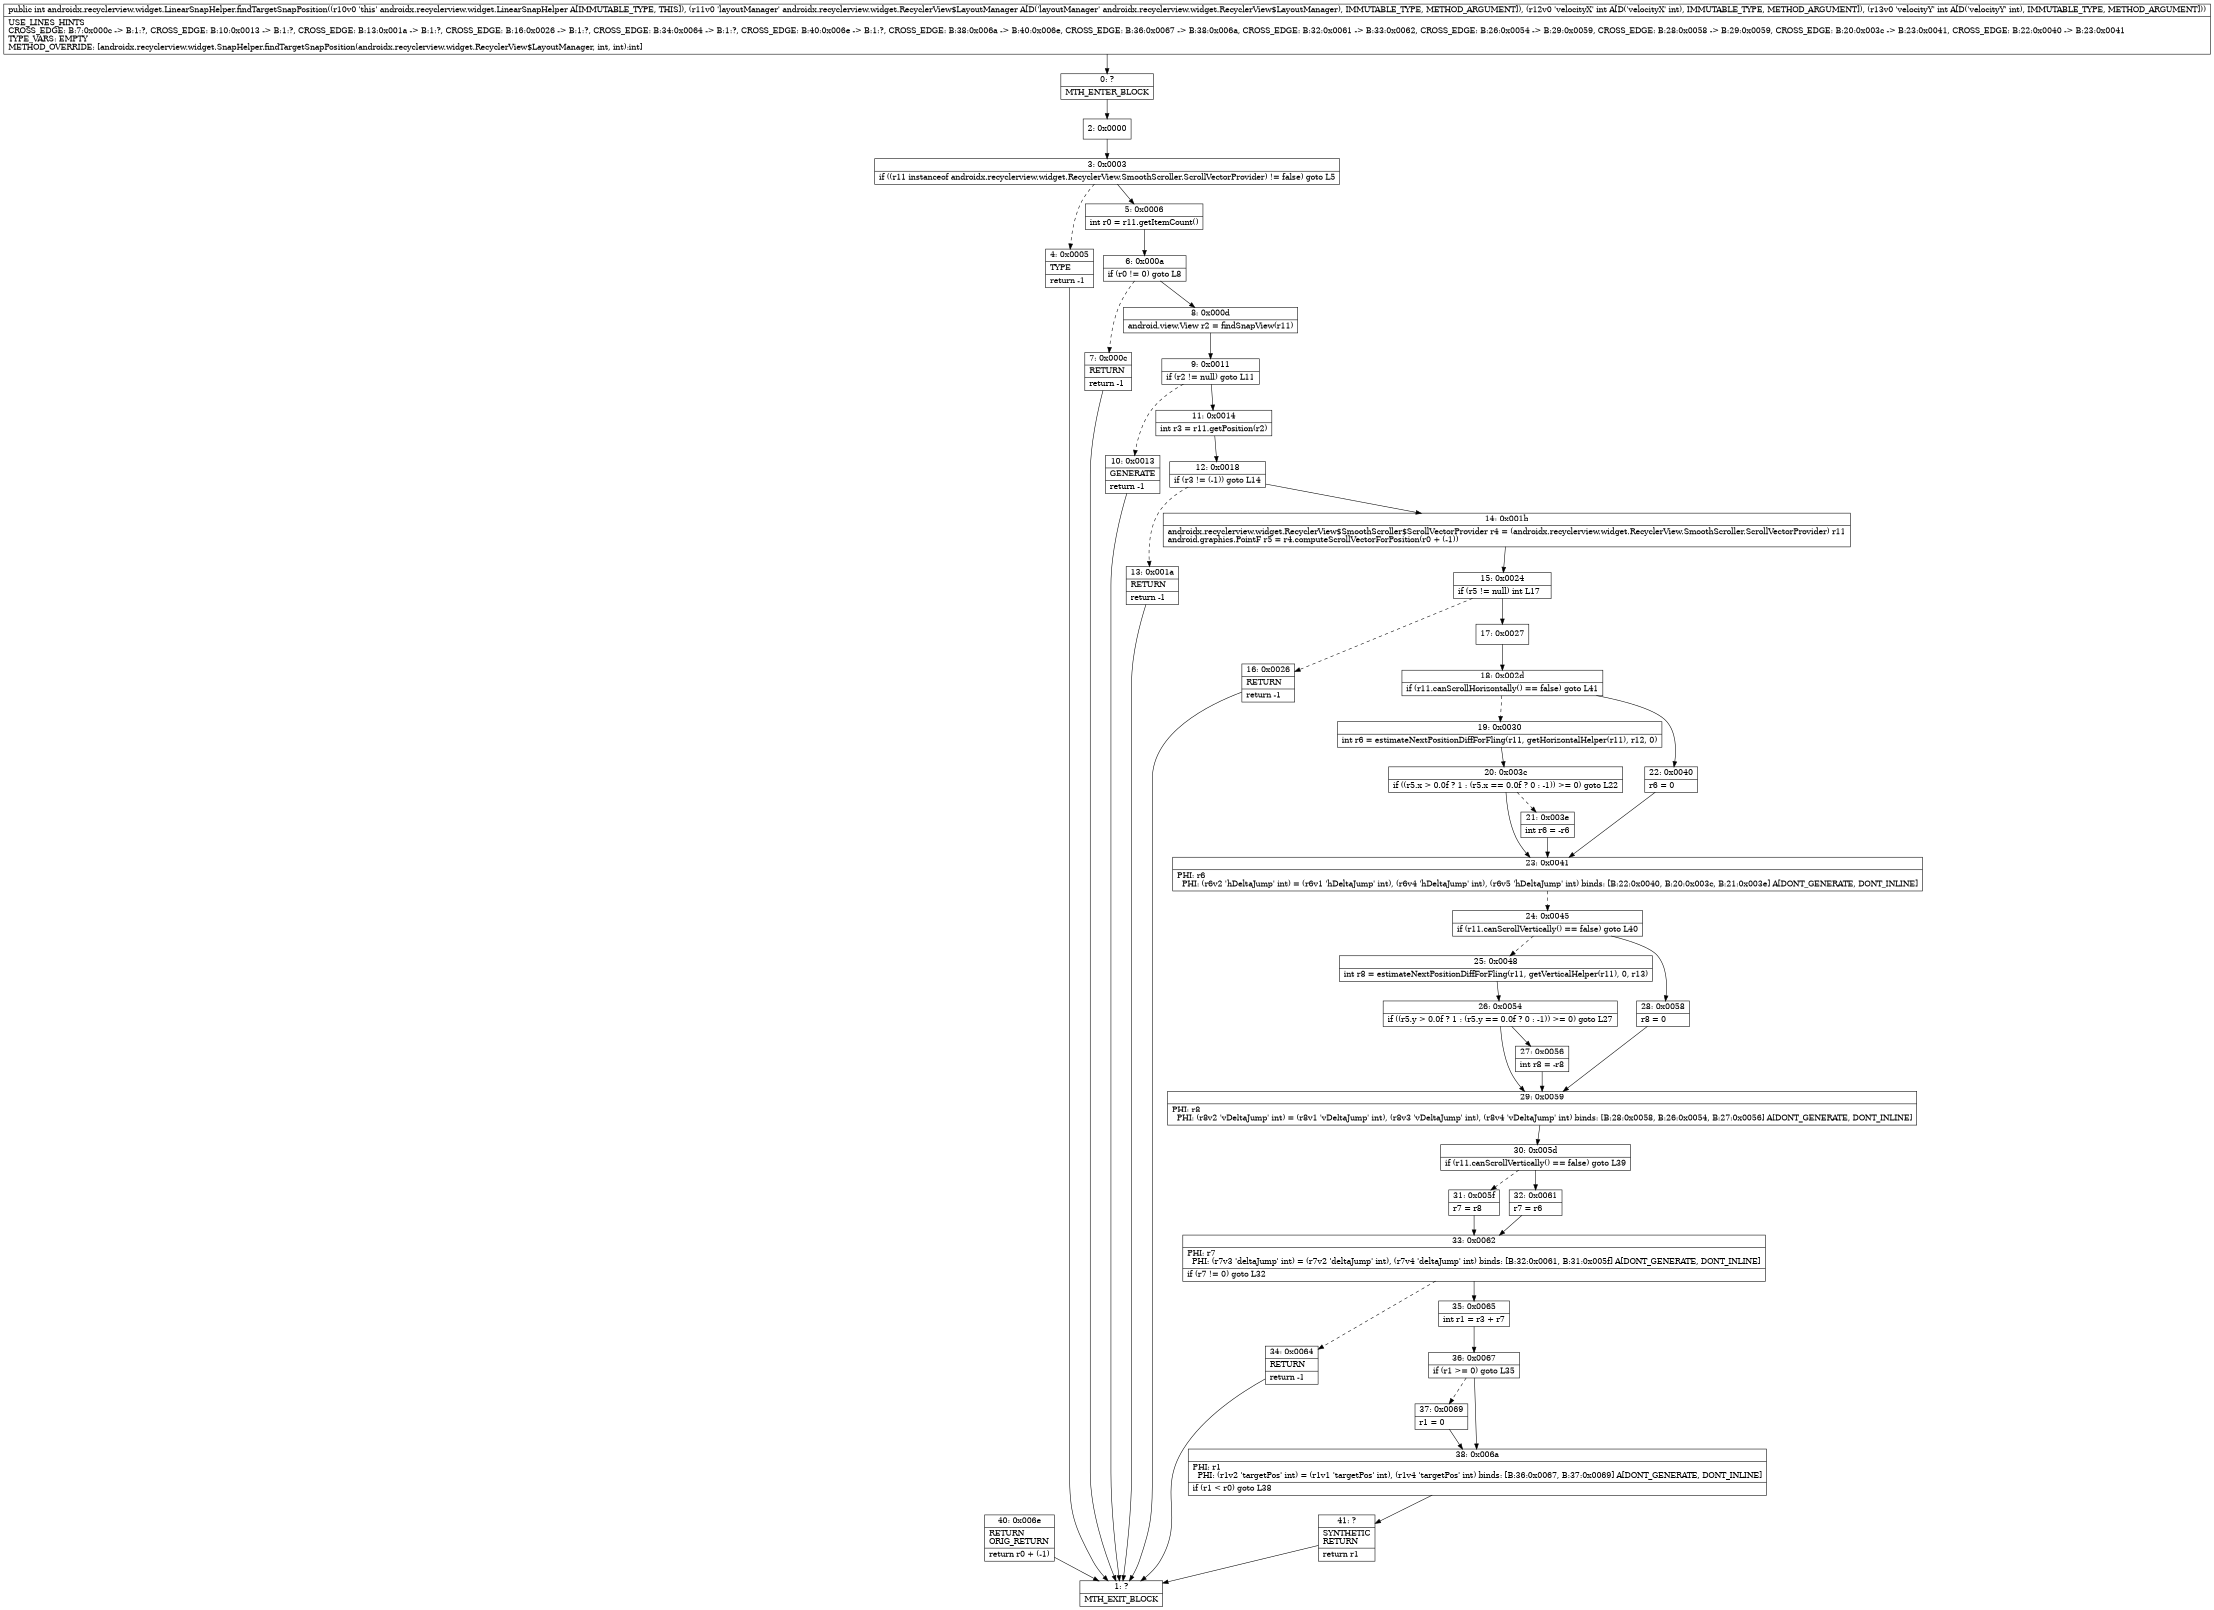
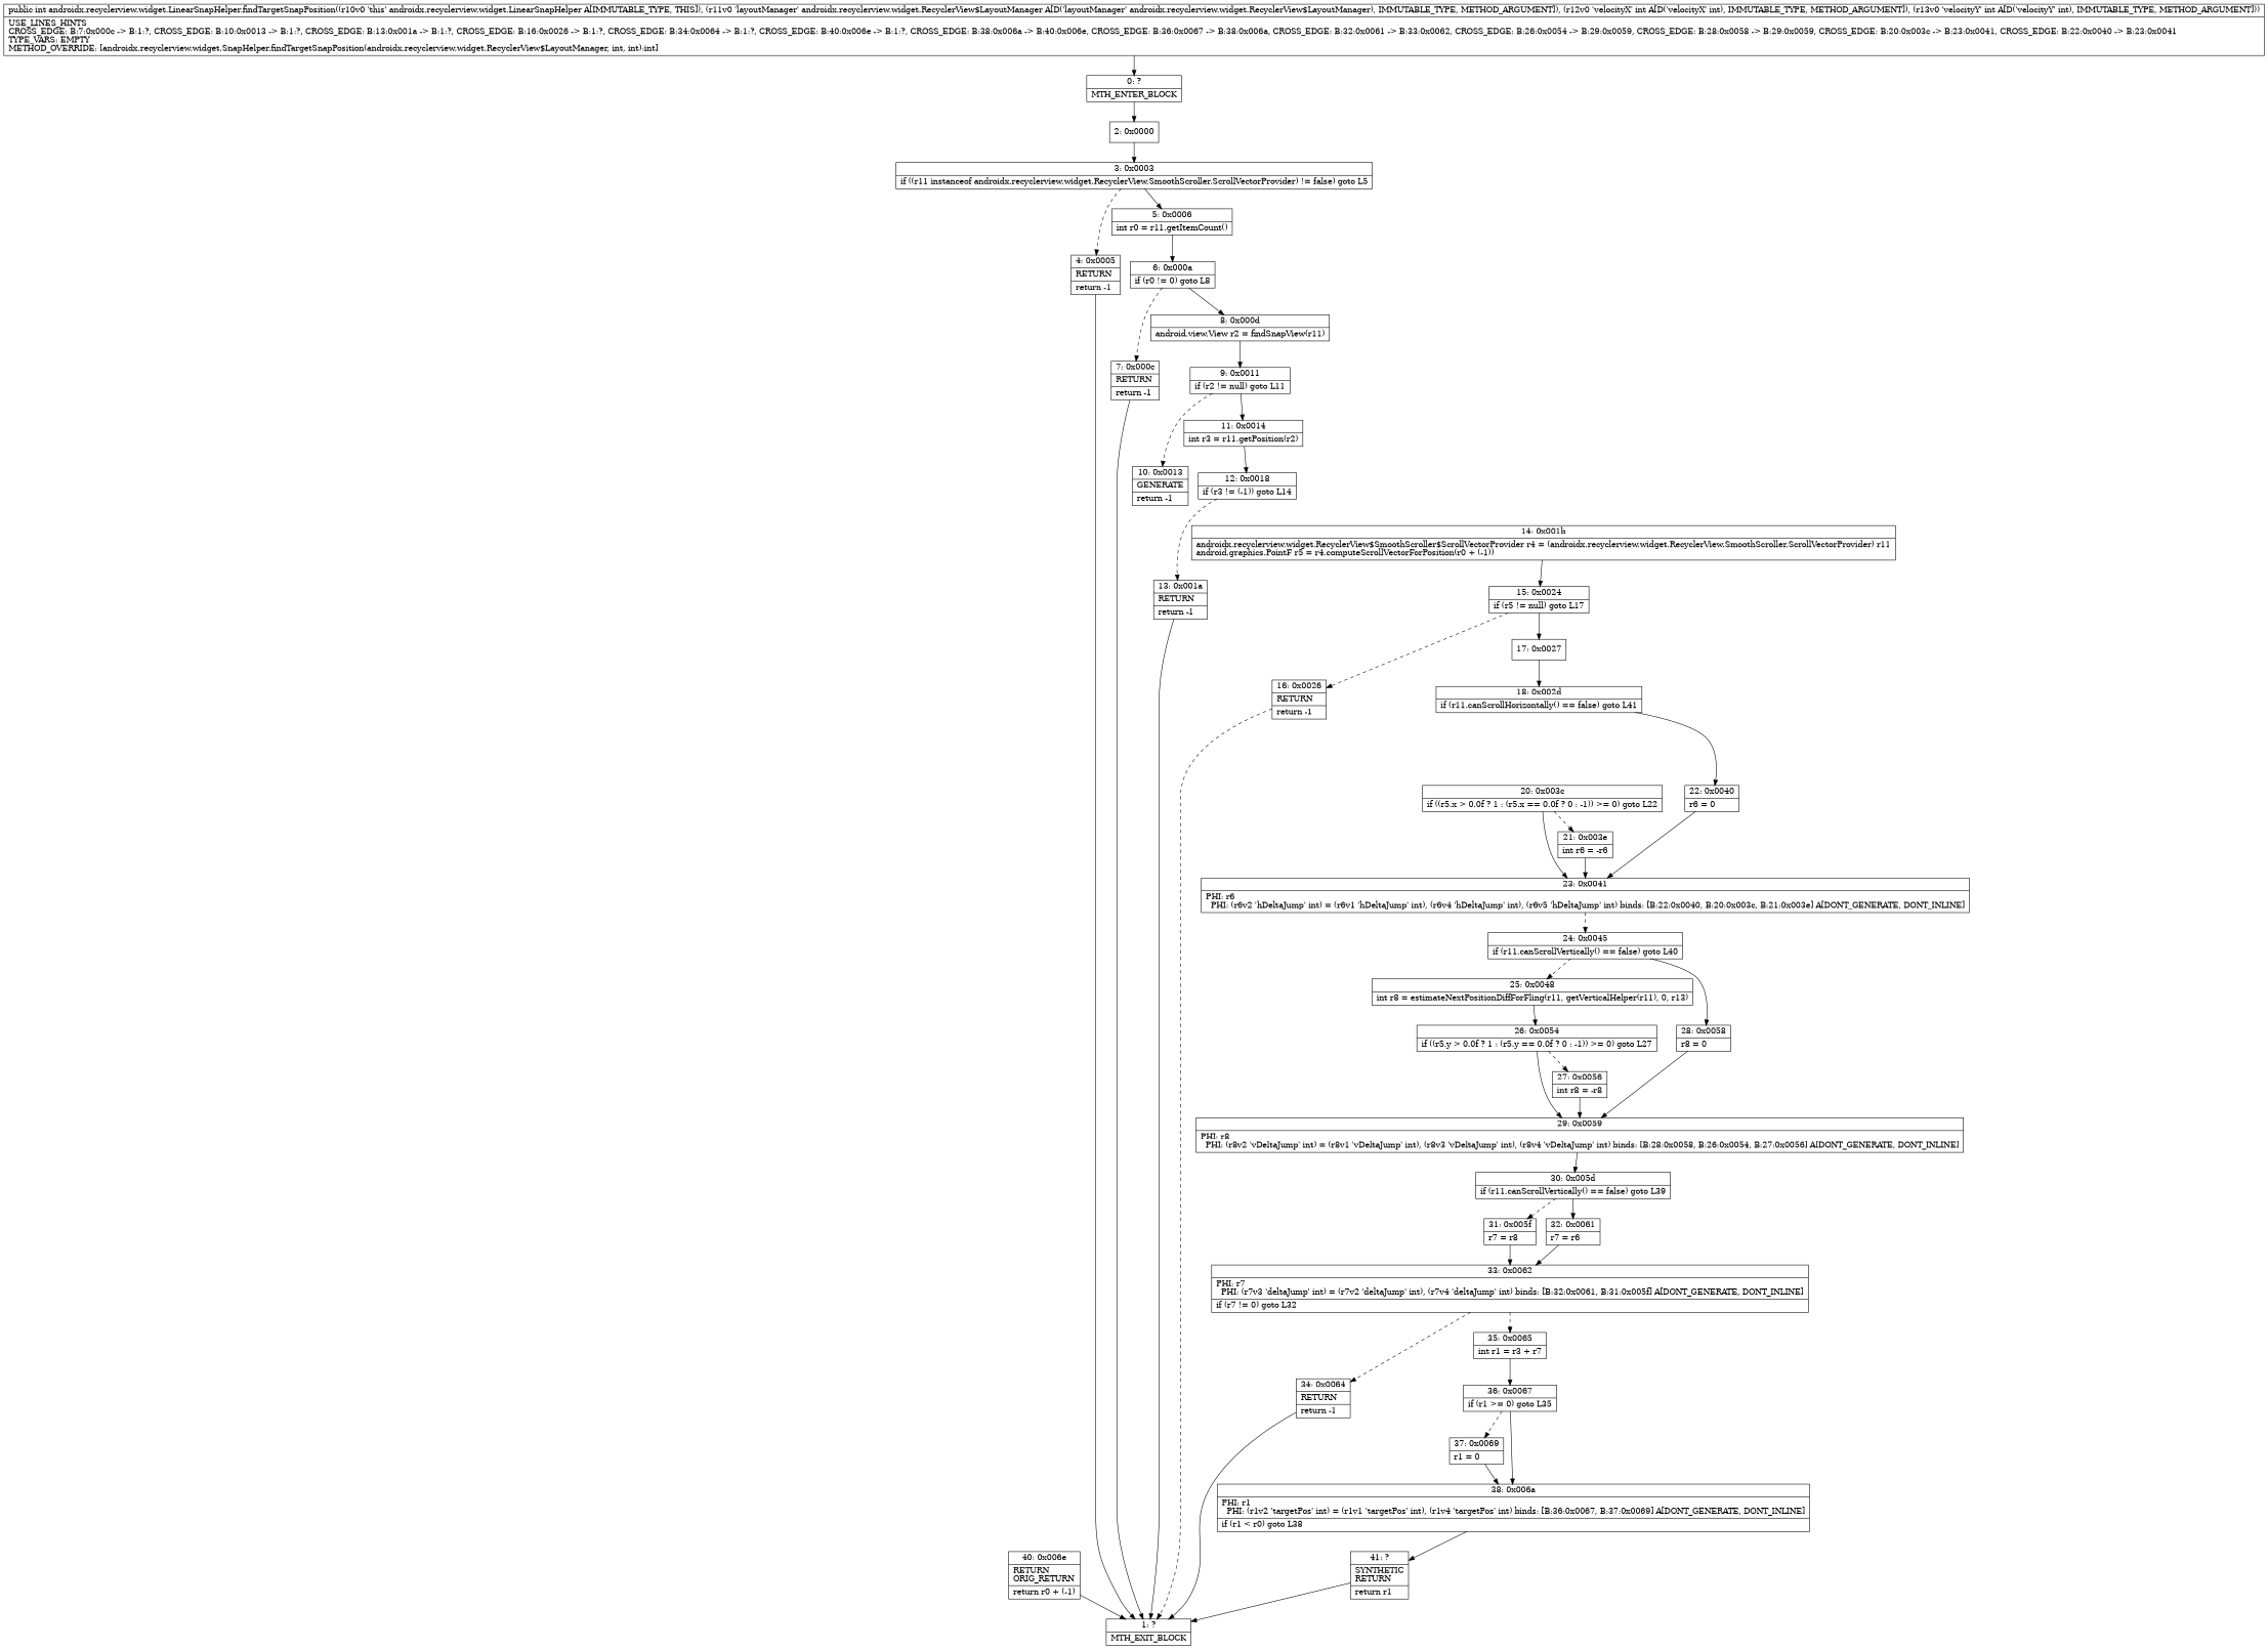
  digraph {
    node [shape=record]
    n1 [label="{0\:\ ?|MTH_ENTER_BLOCK\l}"]
    n2 [label="{2\:\ 0x0000}"]
    n3 [label="{3\:\ 0x0003|if ((r11 instanceof androidx.recyclerview.widget.RecyclerView.SmoothScroller.ScrollVectorProvider) != false) goto L5\l}"]
-   n4 [label="{4\:\ 0x0005|TYPE\l|return \-1\l}"]
+   n4 [label="{4\:\ 0x0005|RETURN\l|return \-1\l}"]
    n5 [label="{5\:\ 0x0006|int r0 = r11.getItemCount()\l}"]
    n6 [label="{1\:\ ?|MTH_EXIT_BLOCK\l}"]
    n7 [label="{6\:\ 0x000a|if (r0 != 0) goto L8\l}"]
    n8 [label="{7\:\ 0x000c|RETURN\l|return \-1\l}"]
    n9 [label="{8\:\ 0x000d|android.view.View r2 = findSnapView(r11)\l}"]
    n10 [label="{9\:\ 0x0011|if (r2 != null) goto L11\l}"]
    n11 [label="{10\:\ 0x0013|GENERATE\l|return \-1\l}"]
    n12 [label="{11\:\ 0x0014|int r3 = r11.getPosition(r2)\l}"]
    n13 [label="{12\:\ 0x0018|if (r3 != (\-1)) goto L14\l}"]
    n14 [label="{13\:\ 0x001a|RETURN\l|return \-1\l}"]
    n15 [label="{14\:\ 0x001b|androidx.recyclerview.widget.RecyclerView$SmoothScroller$ScrollVectorProvider r4 = (androidx.recyclerview.widget.RecyclerView.SmoothScroller.ScrollVectorProvider) r11\landroid.graphics.PointF r5 = r4.computeScrollVectorForPosition(r0 + (\-1))\l}"]
-   n16 [label="{15\:\ 0x0024|if (r5 != null) int L17\l}"]
+   n16 [label="{15\:\ 0x0024|if (r5 != null) goto L17\l}"]
    n17 [label="{16\:\ 0x0026|RETURN\l|return \-1\l}"]
    n18 [label="{17\:\ 0x0027}"]
    n19 [label="{18\:\ 0x002d|if (r11.canScrollHorizontally() == false) goto L41\l}"]
-   n20 [label="{19\:\ 0x0030|int r6 = estimateNextPositionDiffForFling(r11, getHorizontalHelper(r11), r12, 0)\l}"]
    n21 [label="{22\:\ 0x0040|r6 = 0\l}"]
    n22 [label="{20\:\ 0x003c|if ((r5.x \> 0.0f ? 1 : (r5.x == 0.0f ? 0 : \-1)) \>= 0) goto L22\l}"]
    n23 [label="{23\:\ 0x0041|PHI: r6 \l  PHI: (r6v2 'hDeltaJump' int) = (r6v1 'hDeltaJump' int), (r6v4 'hDeltaJump' int), (r6v5 'hDeltaJump' int) binds: [B:22:0x0040, B:20:0x003c, B:21:0x003e] A[DONT_GENERATE, DONT_INLINE]\l}"]
    n24 [label="{21\:\ 0x003e|int r6 = \-r6\l}"]
    n25 [label="{24\:\ 0x0045|if (r11.canScrollVertically() == false) goto L40\l}"]
    n26 [label="{25\:\ 0x0048|int r8 = estimateNextPositionDiffForFling(r11, getVerticalHelper(r11), 0, r13)\l}"]
    n27 [label="{28\:\ 0x0058|r8 = 0\l}"]
    n28 [label="{26\:\ 0x0054|if ((r5.y \> 0.0f ? 1 : (r5.y == 0.0f ? 0 : \-1)) \>= 0) goto L27\l}"]
    n29 [label="{29\:\ 0x0059|PHI: r8 \l  PHI: (r8v2 'vDeltaJump' int) = (r8v1 'vDeltaJump' int), (r8v3 'vDeltaJump' int), (r8v4 'vDeltaJump' int) binds: [B:28:0x0058, B:26:0x0054, B:27:0x0056] A[DONT_GENERATE, DONT_INLINE]\l}"]
    n30 [label="{27\:\ 0x0056|int r8 = \-r8\l}"]
    n31 [label="{30\:\ 0x005d|if (r11.canScrollVertically() == false) goto L39\l}"]
    n32 [label="{31\:\ 0x005f|r7 = r8\l}"]
    n33 [label="{32\:\ 0x0061|r7 = r6\l}"]
    n34 [label="{33\:\ 0x0062|PHI: r7 \l  PHI: (r7v3 'deltaJump' int) = (r7v2 'deltaJump' int), (r7v4 'deltaJump' int) binds: [B:32:0x0061, B:31:0x005f] A[DONT_GENERATE, DONT_INLINE]\l|if (r7 != 0) goto L32\l}"]
    n35 [label="{34\:\ 0x0064|RETURN\l|return \-1\l}"]
    n36 [label="{35\:\ 0x0065|int r1 = r3 + r7\l}"]
    n37 [label="{36\:\ 0x0067|if (r1 \>= 0) goto L35\l}"]
    n38 [label="{37\:\ 0x0069|r1 = 0\l}"]
    n39 [label="{38\:\ 0x006a|PHI: r1 \l  PHI: (r1v2 'targetPos' int) = (r1v1 'targetPos' int), (r1v4 'targetPos' int) binds: [B:36:0x0067, B:37:0x0069] A[DONT_GENERATE, DONT_INLINE]\l|if (r1 \< r0) goto L38\l}"]
    n40 [label="{41\:\ ?|SYNTHETIC\lRETURN\l|return r1\l}"]
    n41 [label="{40\:\ 0x006e|RETURN\lORIG_RETURN\l|return r0 + (\-1)\l}"]
    n42 [label="{public int androidx.recyclerview.widget.LinearSnapHelper.findTargetSnapPosition((r10v0 'this' androidx.recyclerview.widget.LinearSnapHelper A[IMMUTABLE_TYPE, THIS]), (r11v0 'layoutManager' androidx.recyclerview.widget.RecyclerView$LayoutManager A[D('layoutManager' androidx.recyclerview.widget.RecyclerView$LayoutManager), IMMUTABLE_TYPE, METHOD_ARGUMENT]), (r12v0 'velocityX' int A[D('velocityX' int), IMMUTABLE_TYPE, METHOD_ARGUMENT]), (r13v0 'velocityY' int A[D('velocityY' int), IMMUTABLE_TYPE, METHOD_ARGUMENT]))  | USE_LINES_HINTS\lCROSS_EDGE: B:7:0x000c \-\> B:1:?, CROSS_EDGE: B:10:0x0013 \-\> B:1:?, CROSS_EDGE: B:13:0x001a \-\> B:1:?, CROSS_EDGE: B:16:0x0026 \-\> B:1:?, CROSS_EDGE: B:34:0x0064 \-\> B:1:?, CROSS_EDGE: B:40:0x006e \-\> B:1:?, CROSS_EDGE: B:38:0x006a \-\> B:40:0x006e, CROSS_EDGE: B:36:0x0067 \-\> B:38:0x006a, CROSS_EDGE: B:32:0x0061 \-\> B:33:0x0062, CROSS_EDGE: B:26:0x0054 \-\> B:29:0x0059, CROSS_EDGE: B:28:0x0058 \-\> B:29:0x0059, CROSS_EDGE: B:20:0x003c \-\> B:23:0x0041, CROSS_EDGE: B:22:0x0040 \-\> B:23:0x0041\lTYPE_VARS: EMPTY\lMETHOD_OVERRIDE: [androidx.recyclerview.widget.SnapHelper.findTargetSnapPosition(androidx.recyclerview.widget.RecyclerView$LayoutManager, int, int):int]\l}"]
    n1 -> n2
    n2 -> n3
    n3 -> n4 [style=dashed]
    n3 -> n5
    n4 -> n6
    n5 -> n7
    n7 -> n8 [style=dashed]
    n7 -> n9
    n8 -> n6
    n9 -> n10
    n10 -> n11 [style=dashed]
    n10 -> n12
-   n11 -> n6
    n12 -> n13
    n13 -> n14 [style=dashed]
-   n13 -> n15
    n14 -> n6
    n15 -> n16
    n16 -> n17 [style=dashed]
    n16 -> n18
-   n17 -> n6
+   n17 -> n6 [style=dashed]
    n18 -> n19
-   n19 -> n20 [style=dashed]
    n19 -> n21
-   n20 -> n22
    n21 -> n23
    n22 -> n23
    n22 -> n24 [style=dashed]
    n23 -> n25 [style=dashed]
    n24 -> n23
    n25 -> n26 [style=dashed]
    n25 -> n27
    n26 -> n28
    n27 -> n29
    n28 -> n29
-   n28 -> n30 [style=solid]
+   n28 -> n30 [style=dashed]
    n29 -> n31
    n30 -> n29
    n31 -> n32 [style=dashed]
    n31 -> n33
    n32 -> n34
    n33 -> n34
    n34 -> n35 [style=dashed]
-   n34 -> n36
+   n34 -> n36 [style=dashed]
    n35 -> n6
    n36 -> n37
    n37 -> n38 [style=dashed]
    n37 -> n39
    n38 -> n39
    n39 -> n40
    n40 -> n6
    n41 -> n6
    n42 -> n1
  }
